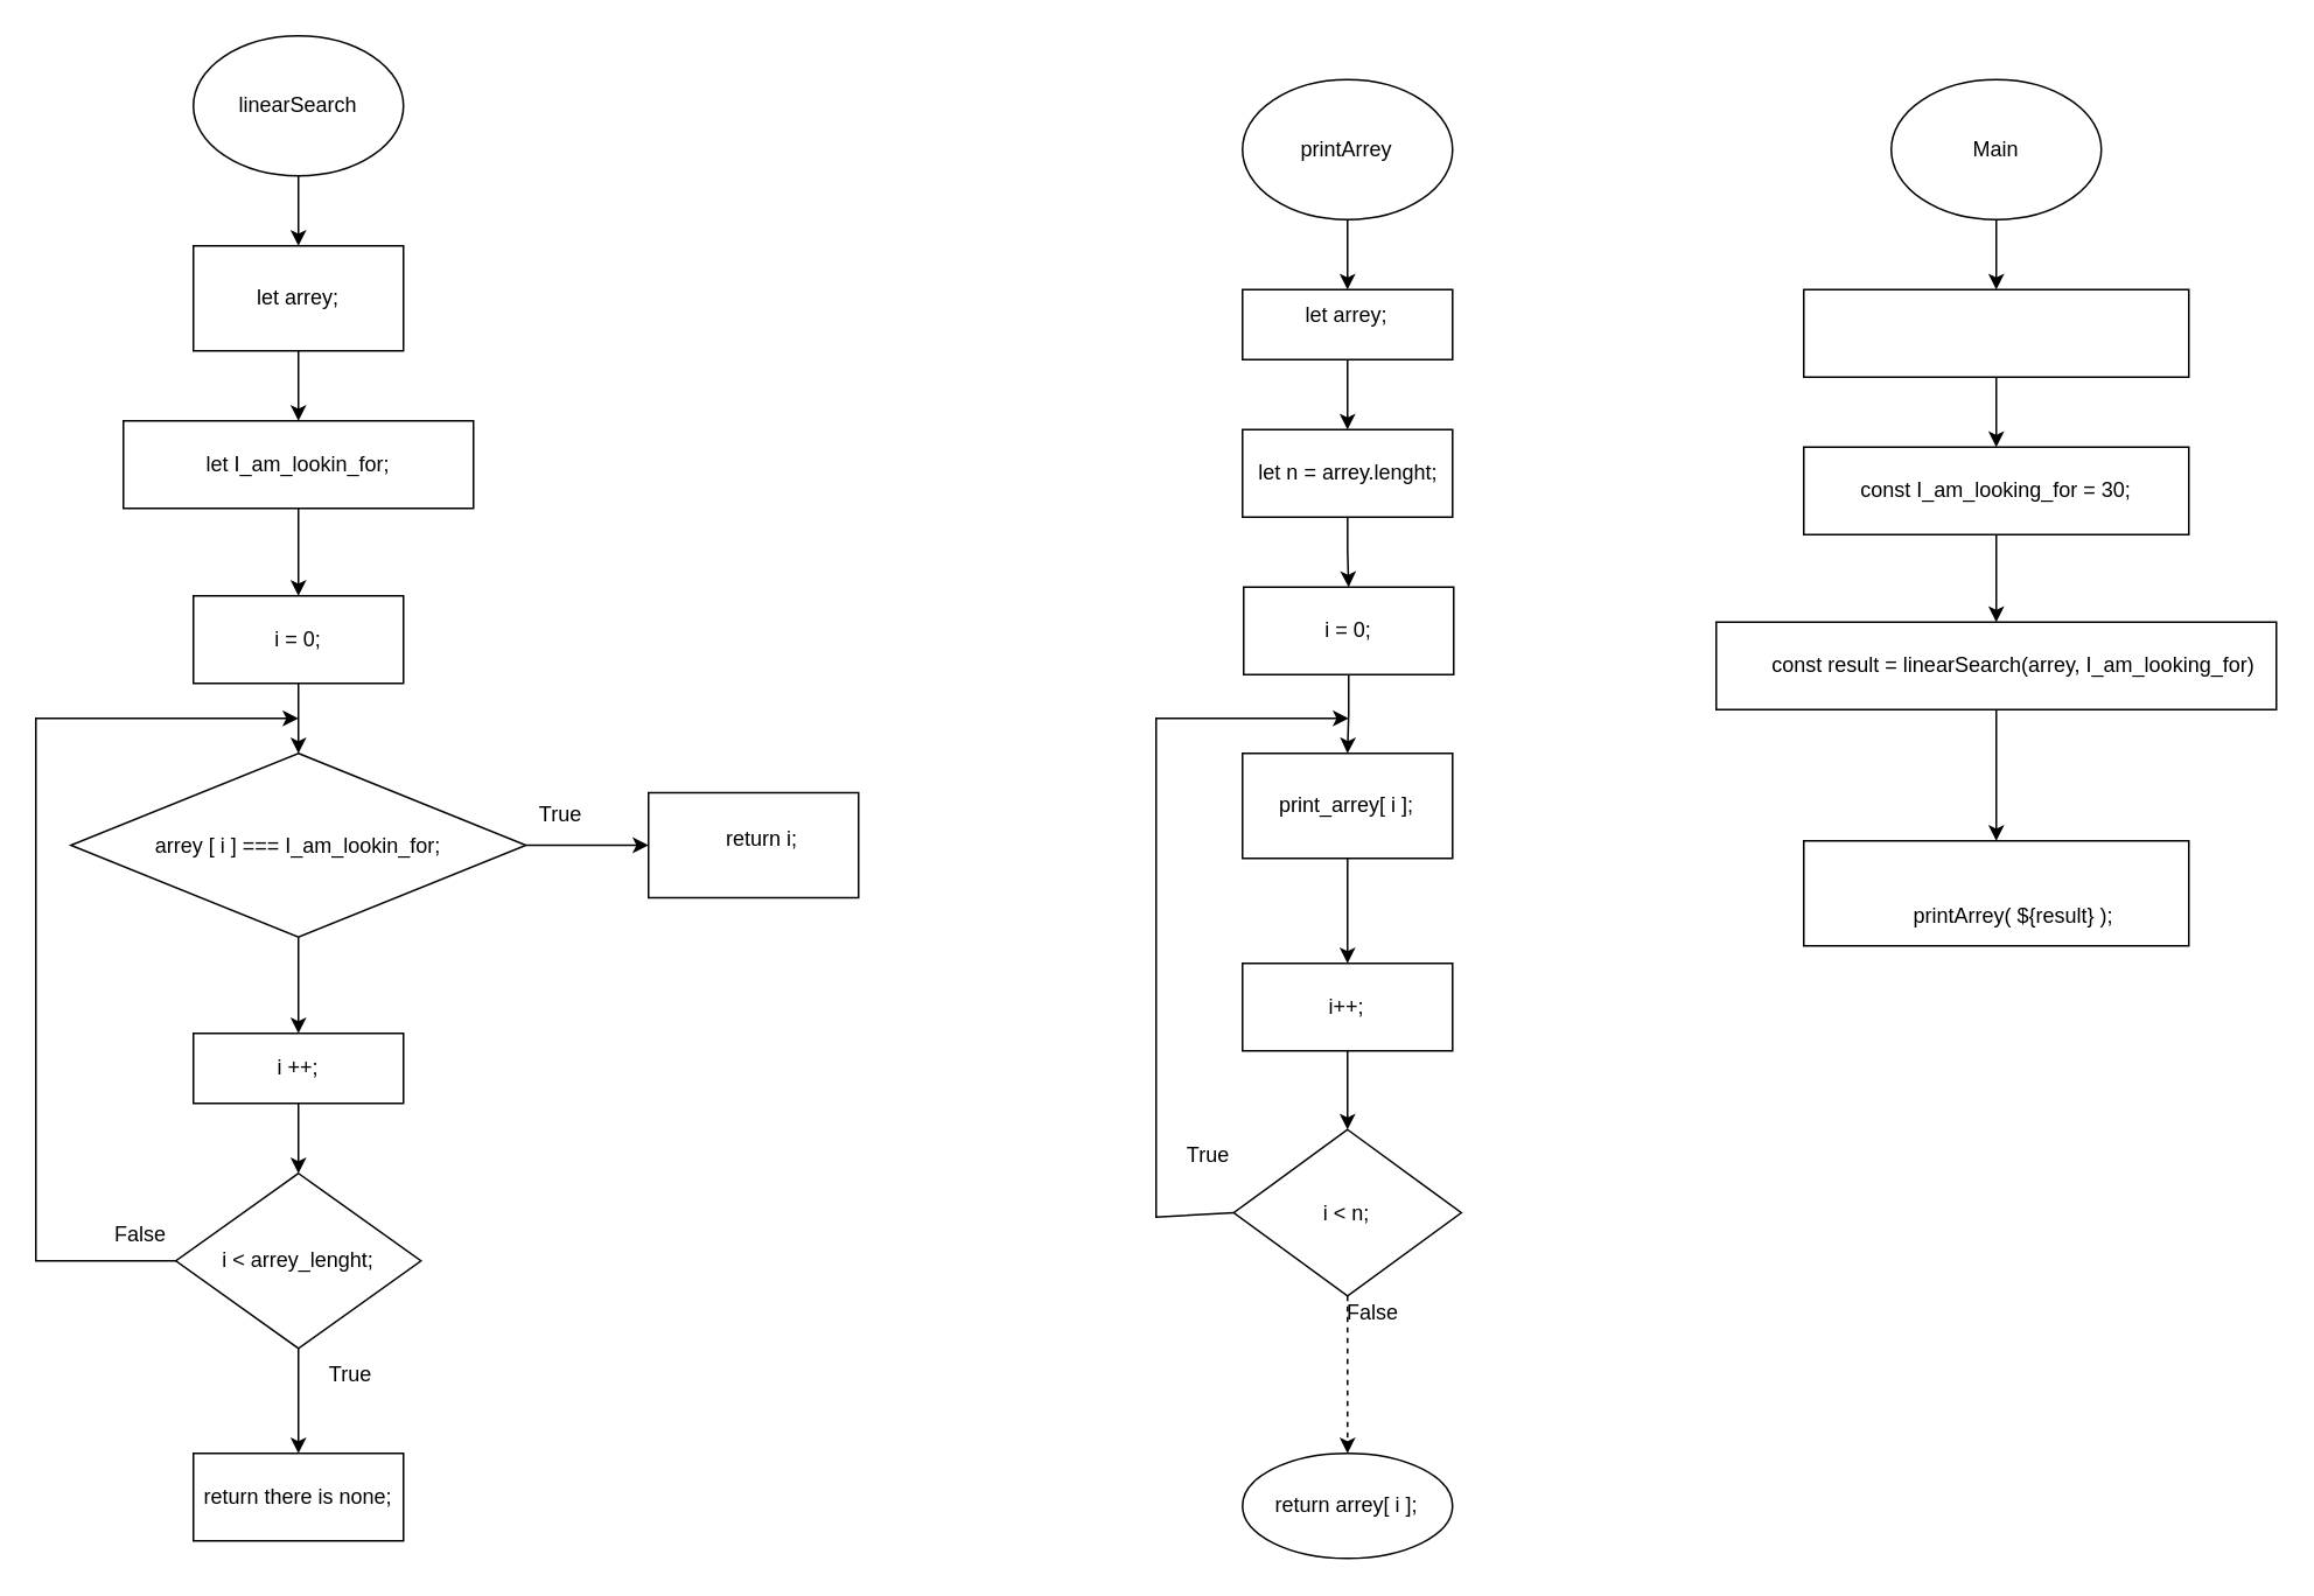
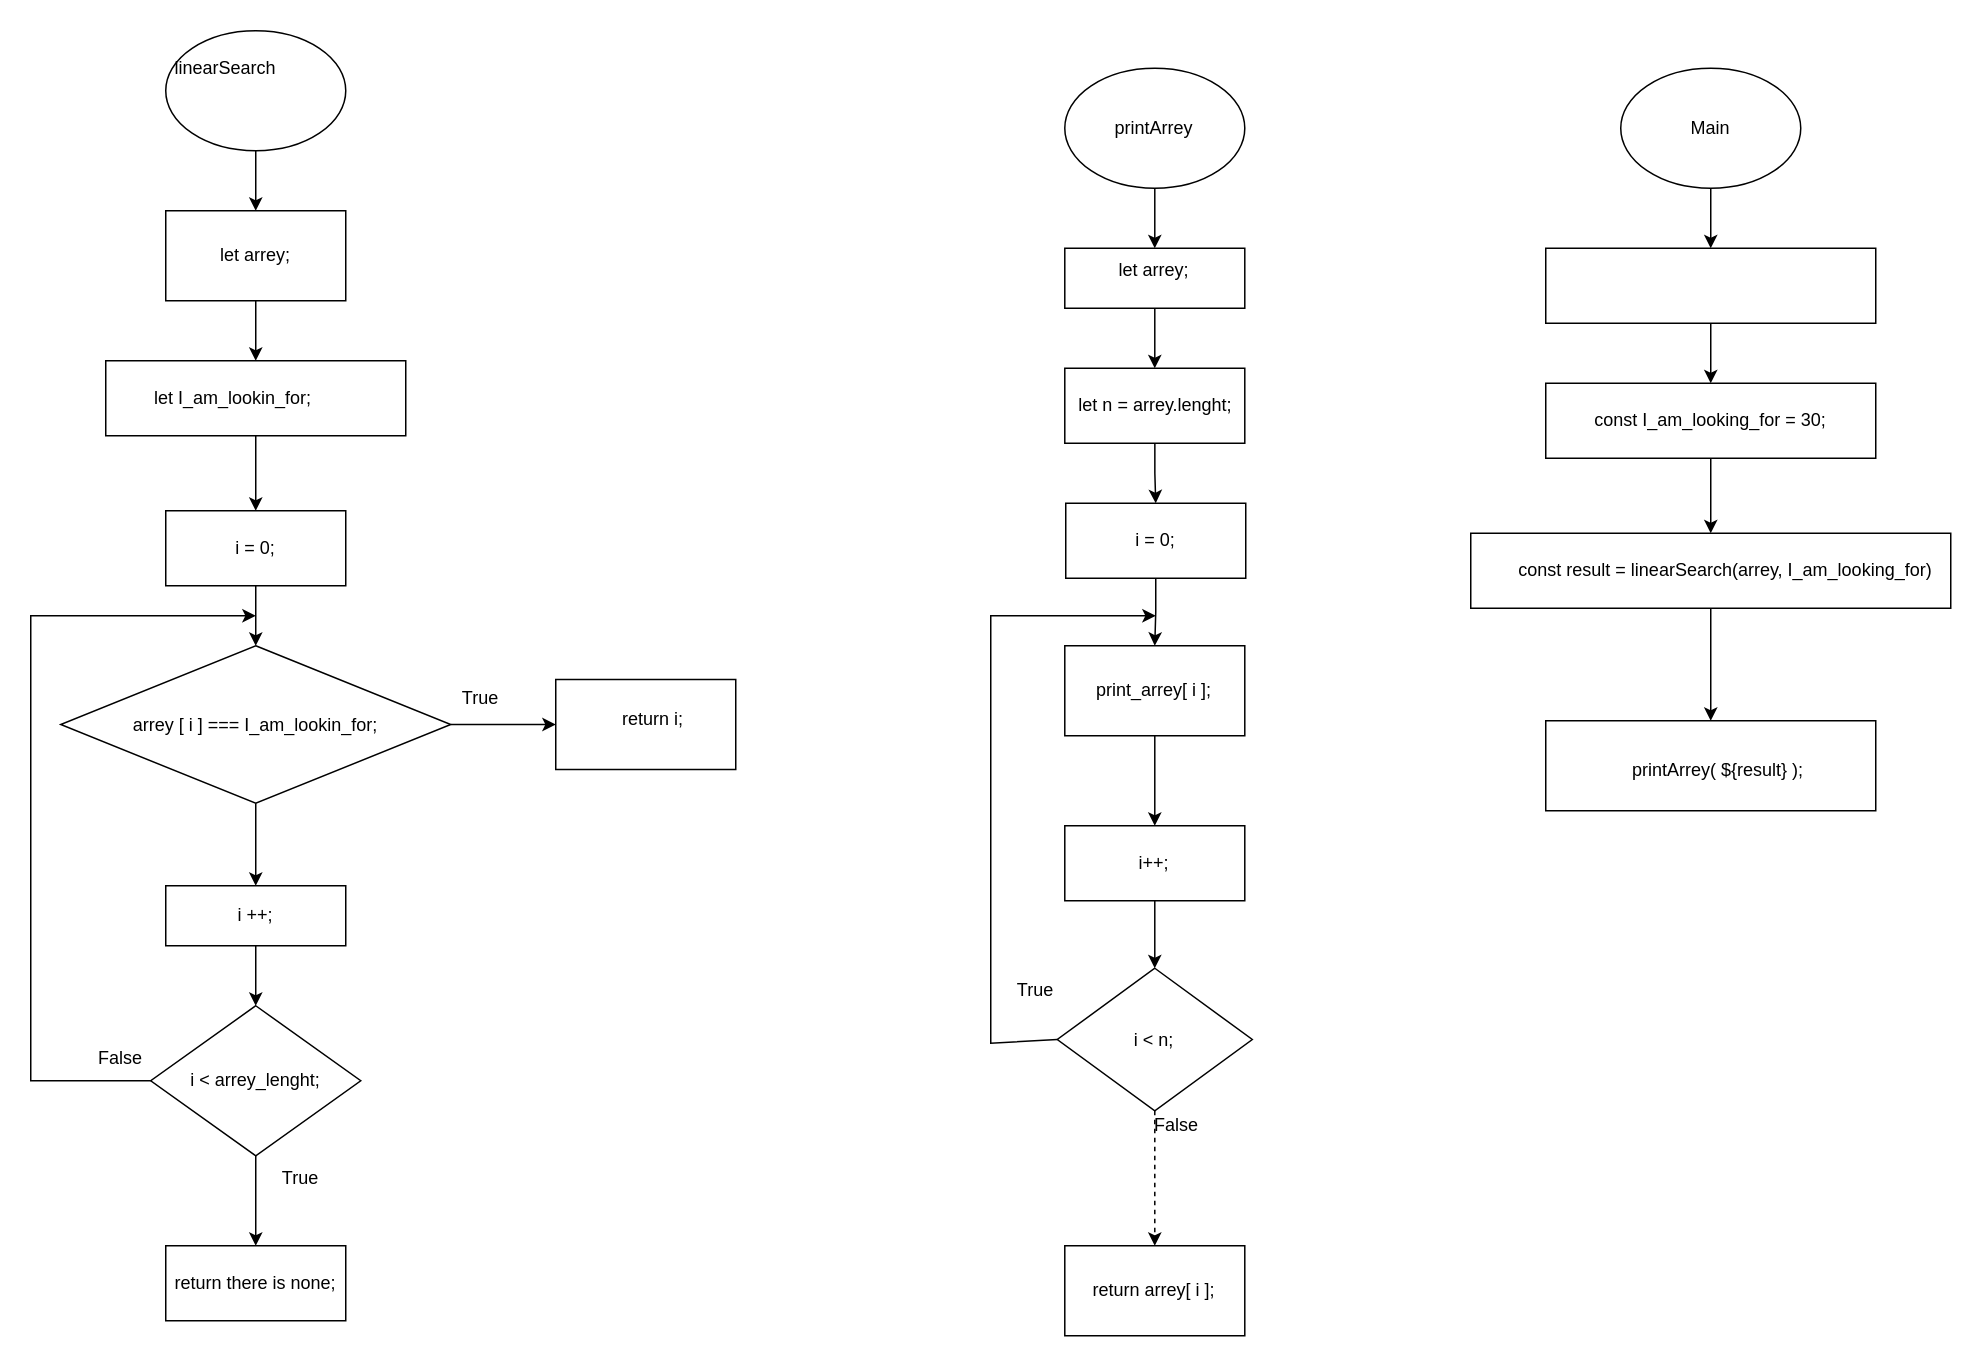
  <mxCell id="0" />
  <mxCell id="1" parent="0" />
  <mxCell id="2" value="" style="edgeStyle=orthogonalEdgeStyle;rounded=0;orthogonalLoop=1;jettySize=auto;html=1;" edge="1" parent="1" source="3" target="6"><mxGeometry relative="1" as="geometry" /></mxCell>
  <mxCell id="3" value="" style="ellipse;whiteSpace=wrap;html=1;" vertex="1" parent="1"><mxGeometry x="110" y="20" width="120" height="80" as="geometry" /></mxCell>
- <mxCell id="4" value="linearSearch" style="text;html=1;align=center;verticalAlign=middle;whiteSpace=wrap;rounded=0;" vertex="1" parent="1"><mxGeometry x="140" y="45" width="60" height="30" as="geometry" /></mxCell>
+ <mxCell id="4" value="linearSearch" style="text;html=1;align=center;verticalAlign=middle;whiteSpace=wrap;rounded=0;" vertex="1" parent="1"><mxGeometry x="120" y="30" width="60" height="30" as="geometry" /></mxCell>
  <mxCell id="5" value="" style="edgeStyle=orthogonalEdgeStyle;rounded=0;orthogonalLoop=1;jettySize=auto;html=1;" edge="1" parent="1" source="6" target="8"><mxGeometry relative="1" as="geometry" /></mxCell>
  <mxCell id="6" value="" style="whiteSpace=wrap;html=1;" vertex="1" parent="1"><mxGeometry x="110" y="140" width="120" height="60" as="geometry" /></mxCell>
  <mxCell id="7" value="" style="edgeStyle=orthogonalEdgeStyle;rounded=0;orthogonalLoop=1;jettySize=auto;html=1;" edge="1" parent="1" source="8" target="10"><mxGeometry relative="1" as="geometry" /></mxCell>
  <mxCell id="8" value="" style="whiteSpace=wrap;html=1;" vertex="1" parent="1"><mxGeometry x="70" y="240" width="200" height="50" as="geometry" /></mxCell>
  <mxCell id="9" value="" style="edgeStyle=orthogonalEdgeStyle;rounded=0;orthogonalLoop=1;jettySize=auto;html=1;" edge="1" parent="1" source="10" target="16"><mxGeometry relative="1" as="geometry" /></mxCell>
  <mxCell id="10" value="" style="whiteSpace=wrap;html=1;" vertex="1" parent="1"><mxGeometry x="110" y="340" width="120" height="50" as="geometry" /></mxCell>
  <mxCell id="11" value="let arrey;" style="text;html=1;align=center;verticalAlign=middle;whiteSpace=wrap;rounded=0;" vertex="1" parent="1"><mxGeometry x="140" y="155" width="60" height="30" as="geometry" /></mxCell>
- <mxCell id="12" value="let I_am_lookin_for;" style="text;html=1;align=center;verticalAlign=middle;whiteSpace=wrap;rounded=0;" vertex="1" parent="1"><mxGeometry x="90" y="250" width="160" height="30" as="geometry" /></mxCell>
+ <mxCell id="12" value="let I_am_lookin_for;" style="text;html=1;align=center;verticalAlign=middle;whiteSpace=wrap;rounded=0;" vertex="1" parent="1"><mxGeometry x="75" y="250" width="160" height="30" as="geometry" /></mxCell>
  <mxCell id="13" value="i = 0;" style="text;html=1;align=center;verticalAlign=middle;whiteSpace=wrap;rounded=0;" vertex="1" parent="1"><mxGeometry x="140" y="350" width="60" height="30" as="geometry" /></mxCell>
  <mxCell id="14" value="" style="edgeStyle=orthogonalEdgeStyle;rounded=0;orthogonalLoop=1;jettySize=auto;html=1;" edge="1" parent="1" source="16" target="18"><mxGeometry relative="1" as="geometry" /></mxCell>
  <mxCell id="15" value="" style="edgeStyle=orthogonalEdgeStyle;rounded=0;orthogonalLoop=1;jettySize=auto;html=1;" edge="1" parent="1" source="16" target="22"><mxGeometry relative="1" as="geometry" /></mxCell>
  <mxCell id="16" value="" style="rhombus;whiteSpace=wrap;html=1;" vertex="1" parent="1"><mxGeometry x="40" y="430" width="260" height="105" as="geometry" /></mxCell>
  <mxCell id="17" value="arrey [ i ] === I_am_lookin_for;" style="text;html=1;align=center;verticalAlign=middle;whiteSpace=wrap;rounded=0;" vertex="1" parent="1"><mxGeometry x="75" y="467.5" width="190" height="30" as="geometry" /></mxCell>
  <mxCell id="18" value="" style="whiteSpace=wrap;html=1;" vertex="1" parent="1"><mxGeometry x="370" y="452.5" width="120" height="60" as="geometry" /></mxCell>
  <mxCell id="19" value="True" style="text;html=1;align=center;verticalAlign=middle;whiteSpace=wrap;rounded=0;" vertex="1" parent="1"><mxGeometry x="290" y="450" width="60" height="30" as="geometry" /></mxCell>
  <mxCell id="20" value="return i;" style="text;html=1;align=center;verticalAlign=middle;whiteSpace=wrap;rounded=0;" vertex="1" parent="1"><mxGeometry x="390" y="460" width="90" height="37.5" as="geometry" /></mxCell>
  <mxCell id="21" value="" style="edgeStyle=orthogonalEdgeStyle;rounded=0;orthogonalLoop=1;jettySize=auto;html=1;" edge="1" parent="1" source="22" target="25"><mxGeometry relative="1" as="geometry" /></mxCell>
  <mxCell id="22" value="" style="whiteSpace=wrap;html=1;" vertex="1" parent="1"><mxGeometry x="110" y="590" width="120" height="40" as="geometry" /></mxCell>
  <mxCell id="23" value="i ++;" style="text;html=1;align=center;verticalAlign=middle;whiteSpace=wrap;rounded=0;" vertex="1" parent="1"><mxGeometry x="140" y="595" width="60" height="30" as="geometry" /></mxCell>
  <mxCell id="24" value="" style="edgeStyle=orthogonalEdgeStyle;rounded=0;orthogonalLoop=1;jettySize=auto;html=1;" edge="1" parent="1" source="25" target="29"><mxGeometry relative="1" as="geometry" /></mxCell>
  <mxCell id="25" value="" style="rhombus;whiteSpace=wrap;html=1;" vertex="1" parent="1"><mxGeometry x="100" y="670" width="140" height="100" as="geometry" /></mxCell>
  <mxCell id="26" value="i &amp;lt; arrey_lenght;" style="text;html=1;align=center;verticalAlign=middle;whiteSpace=wrap;rounded=0;" vertex="1" parent="1"><mxGeometry x="115" y="705" width="110" height="30" as="geometry" /></mxCell>
  <mxCell id="27" value="" style="endArrow=classic;html=1;rounded=0;exitX=0;exitY=0.5;exitDx=0;exitDy=0;" edge="1" parent="1" source="25"><mxGeometry width="50" height="50" relative="1" as="geometry"><mxPoint x="170" y="510" as="sourcePoint" /><mxPoint x="170" y="410" as="targetPoint" /><Array as="points"><mxPoint x="20" y="720" /><mxPoint x="20" y="410" /></Array></mxGeometry></mxCell>
  <mxCell id="28" value="False" style="text;html=1;align=center;verticalAlign=middle;whiteSpace=wrap;rounded=0;" vertex="1" parent="1"><mxGeometry x="50" y="690" width="60" height="30" as="geometry" /></mxCell>
  <mxCell id="29" value="" style="whiteSpace=wrap;html=1;" vertex="1" parent="1"><mxGeometry x="110" y="830" width="120" height="50" as="geometry" /></mxCell>
  <mxCell id="30" value="True" style="text;html=1;align=center;verticalAlign=middle;whiteSpace=wrap;rounded=0;" vertex="1" parent="1"><mxGeometry x="170" y="770" width="60" height="30" as="geometry" /></mxCell>
  <mxCell id="31" value="return there is none;" style="text;html=1;align=center;verticalAlign=middle;whiteSpace=wrap;rounded=0;" vertex="1" parent="1"><mxGeometry x="115" y="840" width="110" height="30" as="geometry" /></mxCell>
  <mxCell id="32" value="" style="edgeStyle=orthogonalEdgeStyle;rounded=0;orthogonalLoop=1;jettySize=auto;html=1;" edge="1" parent="1" source="33" target="36"><mxGeometry relative="1" as="geometry" /></mxCell>
  <mxCell id="33" value="" style="ellipse;whiteSpace=wrap;html=1;" vertex="1" parent="1"><mxGeometry x="1080" y="45" width="120" height="80" as="geometry" /></mxCell>
  <mxCell id="34" value="Main" style="text;html=1;align=center;verticalAlign=middle;whiteSpace=wrap;rounded=0;" vertex="1" parent="1"><mxGeometry x="1110" y="70" width="60" height="30" as="geometry" /></mxCell>
  <mxCell id="35" value="" style="edgeStyle=orthogonalEdgeStyle;rounded=0;orthogonalLoop=1;jettySize=auto;html=1;" edge="1" parent="1" source="36" target="38"><mxGeometry relative="1" as="geometry" /></mxCell>
  <mxCell id="36" value="" style="whiteSpace=wrap;html=1;" vertex="1" parent="1"><mxGeometry x="1030" y="165" width="220" height="50" as="geometry" /></mxCell>
  <mxCell id="37" value="" style="edgeStyle=orthogonalEdgeStyle;rounded=0;orthogonalLoop=1;jettySize=auto;html=1;" edge="1" parent="1" source="38" target="41"><mxGeometry relative="1" as="geometry" /></mxCell>
  <mxCell id="38" value="" style="whiteSpace=wrap;html=1;" vertex="1" parent="1"><mxGeometry x="1030" y="255" width="220" height="50" as="geometry" /></mxCell>
  <mxCell id="39" value="const I_am_looking_for = 30;" style="text;html=1;align=center;verticalAlign=middle;whiteSpace=wrap;rounded=0;" vertex="1" parent="1"><mxGeometry x="1050" y="265" width="180" height="30" as="geometry" /></mxCell>
  <mxCell id="40" value="" style="edgeStyle=orthogonalEdgeStyle;rounded=0;orthogonalLoop=1;jettySize=auto;html=1;" edge="1" parent="1" source="41" target="65"><mxGeometry relative="1" as="geometry" /></mxCell>
  <mxCell id="41" value="" style="whiteSpace=wrap;html=1;" vertex="1" parent="1"><mxGeometry x="980" y="355" width="320" height="50" as="geometry" /></mxCell>
  <mxCell id="42" value="const result = linearSearch(arrey, I_am_looking_for)" style="text;html=1;align=center;verticalAlign=middle;whiteSpace=wrap;rounded=0;" vertex="1" parent="1"><mxGeometry x="1000" y="365" width="300" height="30" as="geometry" /></mxCell>
  <mxCell id="43" style="edgeStyle=orthogonalEdgeStyle;rounded=0;orthogonalLoop=1;jettySize=auto;html=1;exitX=0.5;exitY=1;exitDx=0;exitDy=0;" edge="1" parent="1" source="44" target="46"><mxGeometry relative="1" as="geometry" /></mxCell>
  <mxCell id="44" value="print_arrey[ i ];" style="whiteSpace=wrap;html=1;" vertex="1" parent="1"><mxGeometry x="709.36" y="430" width="120" height="60" as="geometry" /></mxCell>
  <mxCell id="45" value="" style="edgeStyle=orthogonalEdgeStyle;rounded=0;orthogonalLoop=1;jettySize=auto;html=1;" edge="1" parent="1" source="46" target="48"><mxGeometry relative="1" as="geometry" /></mxCell>
  <mxCell id="46" value="i++;" style="whiteSpace=wrap;html=1;" vertex="1" parent="1"><mxGeometry x="709.36" y="550" width="120" height="50" as="geometry" /></mxCell>
  <mxCell id="47" value="" style="edgeStyle=orthogonalEdgeStyle;rounded=0;orthogonalLoop=1;jettySize=auto;html=1;dashed=1;" edge="1" parent="1" source="48" target="49"><mxGeometry relative="1" as="geometry" /></mxCell>
  <mxCell id="48" value="i &amp;lt; n;" style="rhombus;whiteSpace=wrap;html=1;" vertex="1" parent="1"><mxGeometry x="704.36" y="645" width="130" height="95" as="geometry" /></mxCell>
- <mxCell id="49" value="return arrey[ i ];" style="ellipse;whiteSpace=wrap;html=1;" vertex="1" parent="1"><mxGeometry x="709.36" y="830" width="120" height="60" as="geometry" /></mxCell>
+ <mxCell id="49" value="return arrey[ i ];" style="whiteSpace=wrap;html=1;" vertex="1" parent="1"><mxGeometry x="709.36" y="830" width="120" height="60" as="geometry" /></mxCell>
  <mxCell id="50" value="False" style="text;html=1;align=center;verticalAlign=middle;whiteSpace=wrap;rounded=0;" vertex="1" parent="1"><mxGeometry x="754.36" y="735" width="60" height="30" as="geometry" /></mxCell>
  <mxCell id="51" value="" style="endArrow=classic;html=1;rounded=0;exitX=0;exitY=0.5;exitDx=0;exitDy=0;" edge="1" parent="1" source="48"><mxGeometry width="50" height="50" relative="1" as="geometry"><mxPoint x="920" y="680" as="sourcePoint" /><mxPoint x="770" y="410" as="targetPoint" /><Array as="points"><mxPoint x="660" y="695" /><mxPoint x="660" y="410" /></Array></mxGeometry></mxCell>
  <mxCell id="52" value="True" style="text;html=1;align=center;verticalAlign=middle;whiteSpace=wrap;rounded=0;" vertex="1" parent="1"><mxGeometry x="660" y="645" width="60" height="30" as="geometry" /></mxCell>
  <mxCell id="53" value="" style="edgeStyle=orthogonalEdgeStyle;rounded=0;orthogonalLoop=1;jettySize=auto;html=1;" edge="1" parent="1" source="54" target="57"><mxGeometry relative="1" as="geometry" /></mxCell>
  <mxCell id="54" value="" style="ellipse;whiteSpace=wrap;html=1;" vertex="1" parent="1"><mxGeometry x="709.36" y="45" width="120" height="80" as="geometry" /></mxCell>
  <mxCell id="55" value="printArrey" style="text;html=1;align=center;verticalAlign=middle;whiteSpace=wrap;rounded=0;" vertex="1" parent="1"><mxGeometry x="739.36" y="70" width="60" height="30" as="geometry" /></mxCell>
  <mxCell id="56" value="" style="edgeStyle=orthogonalEdgeStyle;rounded=0;orthogonalLoop=1;jettySize=auto;html=1;" edge="1" parent="1" source="57" target="59"><mxGeometry relative="1" as="geometry" /></mxCell>
  <mxCell id="57" value="" style="whiteSpace=wrap;html=1;" vertex="1" parent="1"><mxGeometry x="709.36" y="165" width="120" height="40" as="geometry" /></mxCell>
  <mxCell id="58" value="" style="edgeStyle=orthogonalEdgeStyle;rounded=0;orthogonalLoop=1;jettySize=auto;html=1;" edge="1" parent="1" source="59" target="63"><mxGeometry relative="1" as="geometry" /></mxCell>
  <mxCell id="59" value="" style="whiteSpace=wrap;html=1;" vertex="1" parent="1"><mxGeometry x="709.36" y="245" width="120" height="50" as="geometry" /></mxCell>
  <mxCell id="60" value="let arrey;" style="text;html=1;align=center;verticalAlign=middle;whiteSpace=wrap;rounded=0;" vertex="1" parent="1"><mxGeometry x="714.36" y="165" width="110" height="30" as="geometry" /></mxCell>
  <mxCell id="61" value="let n = arrey.lenght;" style="text;html=1;align=center;verticalAlign=middle;whiteSpace=wrap;rounded=0;" vertex="1" parent="1"><mxGeometry x="715" y="255" width="110" height="30" as="geometry" /></mxCell>
  <mxCell id="62" style="edgeStyle=orthogonalEdgeStyle;rounded=0;orthogonalLoop=1;jettySize=auto;html=1;exitX=0.5;exitY=1;exitDx=0;exitDy=0;entryX=0.5;entryY=0;entryDx=0;entryDy=0;" edge="1" parent="1" source="63" target="44"><mxGeometry relative="1" as="geometry" /></mxCell>
  <mxCell id="63" value="" style="whiteSpace=wrap;html=1;" vertex="1" parent="1"><mxGeometry x="710" y="335" width="120" height="50" as="geometry" /></mxCell>
  <mxCell id="64" value="i = 0;" style="text;html=1;align=center;verticalAlign=middle;whiteSpace=wrap;rounded=0;" vertex="1" parent="1"><mxGeometry x="740" y="345" width="60" height="30" as="geometry" /></mxCell>
  <mxCell id="65" value="" style="whiteSpace=wrap;html=1;" vertex="1" parent="1"><mxGeometry x="1030" y="480" width="220" height="60" as="geometry" /></mxCell>
- <mxCell id="66" value="printArrey( ${result} );" style="text;html=1;align=center;verticalAlign=middle;whiteSpace=wrap;rounded=0;" vertex="1" parent="1"><mxGeometry x="1075" y="507.5" width="150" height="30" as="geometry" /></mxCell>
+ <mxCell id="66" value="printArrey( ${result} );" style="text;html=1;align=center;verticalAlign=middle;whiteSpace=wrap;rounded=0;" vertex="1" parent="1"><mxGeometry x="1070" y="497.5" width="150" height="30" as="geometry" /></mxCell>
